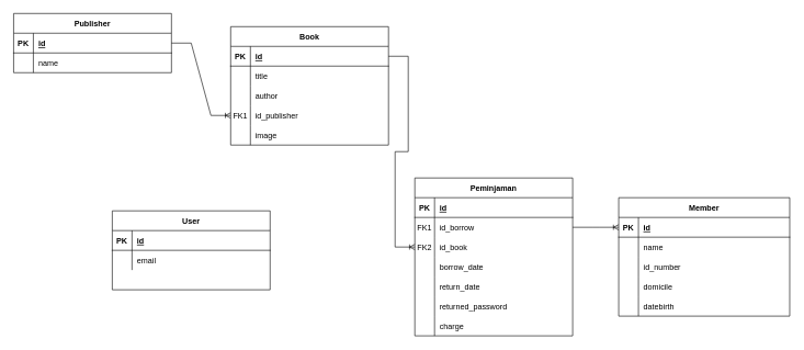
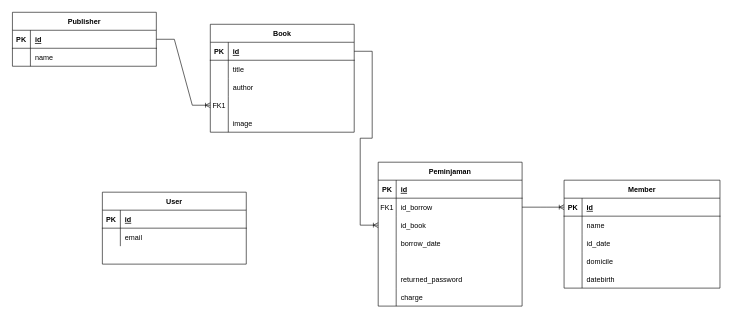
  <mxCell id="0" />
  <mxCell id="1" parent="0" />
  <mxCell id="2" value="Member" style="shape=table;startSize=30;container=1;collapsible=1;childLayout=tableLayout;fixedRows=1;rowLines=0;fontStyle=1;align=center;resizeLast=1;" parent="1" vertex="1"><mxGeometry x="940" y="300" width="260" height="180" as="geometry" /></mxCell>
  <mxCell id="3" value="" style="shape=partialRectangle;collapsible=0;dropTarget=0;pointerEvents=0;fillColor=none;points=[[0,0.5],[1,0.5]];portConstraint=eastwest;top=0;left=0;right=0;bottom=1;" parent="2" vertex="1"><mxGeometry y="30" width="260" height="30" as="geometry" /></mxCell>
  <mxCell id="4" value="PK" style="shape=partialRectangle;overflow=hidden;connectable=0;fillColor=none;top=0;left=0;bottom=0;right=0;fontStyle=1;" parent="3" vertex="1"><mxGeometry width="30" height="30" as="geometry"><mxRectangle width="30" height="30" as="alternateBounds" /></mxGeometry></mxCell>
  <mxCell id="5" value="id" style="shape=partialRectangle;overflow=hidden;connectable=0;fillColor=none;top=0;left=0;bottom=0;right=0;align=left;spacingLeft=6;fontStyle=5;" parent="3" vertex="1"><mxGeometry x="30" width="230" height="30" as="geometry"><mxRectangle width="230" height="30" as="alternateBounds" /></mxGeometry></mxCell>
  <mxCell id="6" value="" style="shape=partialRectangle;collapsible=0;dropTarget=0;pointerEvents=0;fillColor=none;points=[[0,0.5],[1,0.5]];portConstraint=eastwest;top=0;left=0;right=0;bottom=0;" parent="2" vertex="1"><mxGeometry y="60" width="260" height="30" as="geometry" /></mxCell>
  <mxCell id="7" value="" style="shape=partialRectangle;overflow=hidden;connectable=0;fillColor=none;top=0;left=0;bottom=0;right=0;" parent="6" vertex="1"><mxGeometry width="30" height="30" as="geometry"><mxRectangle width="30" height="30" as="alternateBounds" /></mxGeometry></mxCell>
  <mxCell id="8" value="name" style="shape=partialRectangle;overflow=hidden;connectable=0;fillColor=none;top=0;left=0;bottom=0;right=0;align=left;spacingLeft=6;" parent="6" vertex="1"><mxGeometry x="30" width="230" height="30" as="geometry"><mxRectangle width="230" height="30" as="alternateBounds" /></mxGeometry></mxCell>
  <mxCell id="9" style="shape=partialRectangle;collapsible=0;dropTarget=0;pointerEvents=0;fillColor=none;points=[[0,0.5],[1,0.5]];portConstraint=eastwest;top=0;left=0;right=0;bottom=0;" parent="2" vertex="1"><mxGeometry y="90" width="260" height="30" as="geometry" /></mxCell>
  <mxCell id="10" style="shape=partialRectangle;overflow=hidden;connectable=0;fillColor=none;top=0;left=0;bottom=0;right=0;" parent="9" vertex="1"><mxGeometry width="30" height="30" as="geometry"><mxRectangle width="30" height="30" as="alternateBounds" /></mxGeometry></mxCell>
- <mxCell id="11" value="id_number" style="shape=partialRectangle;overflow=hidden;connectable=0;fillColor=none;top=0;left=0;bottom=0;right=0;align=left;spacingLeft=6;strokeWidth=1;strokeColor=default;" parent="9" vertex="1"><mxGeometry x="30" width="230" height="30" as="geometry"><mxRectangle width="230" height="30" as="alternateBounds" /></mxGeometry></mxCell>
+ <mxCell id="11" value="id_date" style="shape=partialRectangle;overflow=hidden;connectable=0;fillColor=none;top=0;left=0;bottom=0;right=0;align=left;spacingLeft=6;strokeWidth=1;strokeColor=default;" parent="9" vertex="1"><mxGeometry x="30" width="230" height="30" as="geometry"><mxRectangle width="230" height="30" as="alternateBounds" /></mxGeometry></mxCell>
  <mxCell id="12" style="shape=partialRectangle;collapsible=0;dropTarget=0;pointerEvents=0;fillColor=none;points=[[0,0.5],[1,0.5]];portConstraint=eastwest;top=0;left=0;right=0;bottom=0;" parent="2" vertex="1"><mxGeometry y="120" width="260" height="30" as="geometry" /></mxCell>
  <mxCell id="13" value="" style="shape=partialRectangle;overflow=hidden;connectable=0;fillColor=none;top=0;left=0;bottom=0;right=0;" parent="12" vertex="1"><mxGeometry width="30" height="30" as="geometry"><mxRectangle width="30" height="30" as="alternateBounds" /></mxGeometry></mxCell>
  <mxCell id="14" value="domicile" style="shape=partialRectangle;overflow=hidden;connectable=0;fillColor=none;top=0;left=0;bottom=0;right=0;align=left;spacingLeft=6;" parent="12" vertex="1"><mxGeometry x="30" width="230" height="30" as="geometry"><mxRectangle width="230" height="30" as="alternateBounds" /></mxGeometry></mxCell>
  <mxCell id="15" style="shape=partialRectangle;collapsible=0;dropTarget=0;pointerEvents=0;fillColor=none;points=[[0,0.5],[1,0.5]];portConstraint=eastwest;top=0;left=0;right=0;bottom=0;" parent="2" vertex="1"><mxGeometry y="150" width="260" height="30" as="geometry" /></mxCell>
  <mxCell id="16" style="shape=partialRectangle;overflow=hidden;connectable=0;fillColor=none;top=0;left=0;bottom=0;right=0;" parent="15" vertex="1"><mxGeometry width="30" height="30" as="geometry"><mxRectangle width="30" height="30" as="alternateBounds" /></mxGeometry></mxCell>
  <mxCell id="17" value="datebirth" style="shape=partialRectangle;overflow=hidden;connectable=0;fillColor=none;top=0;left=0;bottom=0;right=0;align=left;spacingLeft=6;" parent="15" vertex="1"><mxGeometry x="30" width="230" height="30" as="geometry"><mxRectangle width="230" height="30" as="alternateBounds" /></mxGeometry></mxCell>
  <mxCell id="18" value="" style="shape=partialRectangle;overflow=hidden;connectable=0;fillColor=none;top=0;left=0;bottom=0;right=0;" parent="1" vertex="1"><mxGeometry x="80" y="50" width="30" height="30" as="geometry"><mxRectangle width="30" height="30" as="alternateBounds" /></mxGeometry></mxCell>
  <mxCell id="19" value="User" style="shape=table;startSize=30;container=1;collapsible=1;childLayout=tableLayout;fixedRows=1;rowLines=0;fontStyle=1;align=center;resizeLast=1;" parent="1" vertex="1"><mxGeometry x="170" y="320" width="240" height="120" as="geometry" /></mxCell>
  <mxCell id="20" value="" style="shape=partialRectangle;collapsible=0;dropTarget=0;pointerEvents=0;fillColor=none;points=[[0,0.5],[1,0.5]];portConstraint=eastwest;top=0;left=0;right=0;bottom=1;" parent="19" vertex="1"><mxGeometry y="30" width="240" height="30" as="geometry" /></mxCell>
  <mxCell id="21" value="PK" style="shape=partialRectangle;overflow=hidden;connectable=0;fillColor=none;top=0;left=0;bottom=0;right=0;fontStyle=1;" parent="20" vertex="1"><mxGeometry width="30" height="30" as="geometry"><mxRectangle width="30" height="30" as="alternateBounds" /></mxGeometry></mxCell>
  <mxCell id="22" value="id" style="shape=partialRectangle;overflow=hidden;connectable=0;fillColor=none;top=0;left=0;bottom=0;right=0;align=left;spacingLeft=6;fontStyle=5;" parent="20" vertex="1"><mxGeometry x="30" width="210" height="30" as="geometry"><mxRectangle width="210" height="30" as="alternateBounds" /></mxGeometry></mxCell>
  <mxCell id="23" value="" style="shape=partialRectangle;collapsible=0;dropTarget=0;pointerEvents=0;fillColor=none;points=[[0,0.5],[1,0.5]];portConstraint=eastwest;top=0;left=0;right=0;bottom=0;" parent="19" vertex="1"><mxGeometry y="60" width="240" height="30" as="geometry" /></mxCell>
  <mxCell id="24" value="" style="shape=partialRectangle;overflow=hidden;connectable=0;fillColor=none;top=0;left=0;bottom=0;right=0;" parent="23" vertex="1"><mxGeometry width="30" height="30" as="geometry"><mxRectangle width="30" height="30" as="alternateBounds" /></mxGeometry></mxCell>
  <mxCell id="25" value="email" style="shape=partialRectangle;overflow=hidden;connectable=0;fillColor=none;top=0;left=0;bottom=0;right=0;align=left;spacingLeft=6;" parent="23" vertex="1"><mxGeometry x="30" width="210" height="30" as="geometry"><mxRectangle width="210" height="30" as="alternateBounds" /></mxGeometry></mxCell>
  <mxCell id="26" style="shape=partialRectangle;collapsible=0;dropTarget=0;pointerEvents=0;fillColor=none;points=[[0,0.5],[1,0.5]];portConstraint=eastwest;top=0;left=0;right=0;bottom=0;" parent="19" vertex="1"><mxGeometry y="90" width="240" height="30" as="geometry" /></mxCell>
  <mxCell id="27" value="" style="shape=partialRectangle;overflow=hidden;connectable=0;fillColor=none;top=0;left=0;bottom=0;right=0;" parent="26" vertex="1"><mxGeometry width="30" height="30" as="geometry"><mxRectangle width="30" height="30" as="alternateBounds" /></mxGeometry></mxCell>
  <mxCell id="28" value="Publisher" style="shape=table;startSize=30;container=1;collapsible=1;childLayout=tableLayout;fixedRows=1;rowLines=0;fontStyle=1;align=center;resizeLast=1;" parent="1" vertex="1"><mxGeometry x="20" y="20" width="240" height="90" as="geometry" /></mxCell>
  <mxCell id="29" value="" style="shape=partialRectangle;collapsible=0;dropTarget=0;pointerEvents=0;fillColor=none;points=[[0,0.5],[1,0.5]];portConstraint=eastwest;top=0;left=0;right=0;bottom=1;" parent="28" vertex="1"><mxGeometry y="30" width="240" height="30" as="geometry" /></mxCell>
  <mxCell id="30" value="PK" style="shape=partialRectangle;overflow=hidden;connectable=0;fillColor=none;top=0;left=0;bottom=0;right=0;fontStyle=1;" parent="29" vertex="1"><mxGeometry width="30" height="30" as="geometry"><mxRectangle width="30" height="30" as="alternateBounds" /></mxGeometry></mxCell>
  <mxCell id="31" value="id" style="shape=partialRectangle;overflow=hidden;connectable=0;fillColor=none;top=0;left=0;bottom=0;right=0;align=left;spacingLeft=6;fontStyle=5;" parent="29" vertex="1"><mxGeometry x="30" width="210" height="30" as="geometry"><mxRectangle width="210" height="30" as="alternateBounds" /></mxGeometry></mxCell>
  <mxCell id="32" value="" style="shape=partialRectangle;collapsible=0;dropTarget=0;pointerEvents=0;fillColor=none;points=[[0,0.5],[1,0.5]];portConstraint=eastwest;top=0;left=0;right=0;bottom=0;" parent="28" vertex="1"><mxGeometry y="60" width="240" height="30" as="geometry" /></mxCell>
  <mxCell id="33" value="" style="shape=partialRectangle;overflow=hidden;connectable=0;fillColor=none;top=0;left=0;bottom=0;right=0;" parent="32" vertex="1"><mxGeometry width="30" height="30" as="geometry"><mxRectangle width="30" height="30" as="alternateBounds" /></mxGeometry></mxCell>
  <mxCell id="34" value="name" style="shape=partialRectangle;overflow=hidden;connectable=0;fillColor=none;top=0;left=0;bottom=0;right=0;align=left;spacingLeft=6;" parent="32" vertex="1"><mxGeometry x="30" width="210" height="30" as="geometry"><mxRectangle width="210" height="30" as="alternateBounds" /></mxGeometry></mxCell>
  <mxCell id="35" value="Book" style="shape=table;startSize=30;container=1;collapsible=1;childLayout=tableLayout;fixedRows=1;rowLines=0;fontStyle=1;align=center;resizeLast=1;" parent="1" vertex="1"><mxGeometry x="350" y="40" width="240" height="180" as="geometry" /></mxCell>
  <mxCell id="36" value="" style="shape=partialRectangle;collapsible=0;dropTarget=0;pointerEvents=0;fillColor=none;points=[[0,0.5],[1,0.5]];portConstraint=eastwest;top=0;left=0;right=0;bottom=1;" parent="35" vertex="1"><mxGeometry y="30" width="240" height="30" as="geometry" /></mxCell>
  <mxCell id="37" value="PK" style="shape=partialRectangle;overflow=hidden;connectable=0;fillColor=none;top=0;left=0;bottom=0;right=0;fontStyle=1;" parent="36" vertex="1"><mxGeometry width="30" height="30" as="geometry"><mxRectangle width="30" height="30" as="alternateBounds" /></mxGeometry></mxCell>
  <mxCell id="38" value="id" style="shape=partialRectangle;overflow=hidden;connectable=0;fillColor=none;top=0;left=0;bottom=0;right=0;align=left;spacingLeft=6;fontStyle=5;" parent="36" vertex="1"><mxGeometry x="30" width="210" height="30" as="geometry"><mxRectangle width="210" height="30" as="alternateBounds" /></mxGeometry></mxCell>
  <mxCell id="39" value="" style="shape=partialRectangle;collapsible=0;dropTarget=0;pointerEvents=0;fillColor=none;points=[[0,0.5],[1,0.5]];portConstraint=eastwest;top=0;left=0;right=0;bottom=0;" parent="35" vertex="1"><mxGeometry y="60" width="240" height="30" as="geometry" /></mxCell>
  <mxCell id="40" value="" style="shape=partialRectangle;overflow=hidden;connectable=0;fillColor=none;top=0;left=0;bottom=0;right=0;" parent="39" vertex="1"><mxGeometry width="30" height="30" as="geometry"><mxRectangle width="30" height="30" as="alternateBounds" /></mxGeometry></mxCell>
  <mxCell id="41" value="title" style="shape=partialRectangle;overflow=hidden;connectable=0;fillColor=none;top=0;left=0;bottom=0;right=0;align=left;spacingLeft=6;" parent="39" vertex="1"><mxGeometry x="30" width="210" height="30" as="geometry"><mxRectangle width="210" height="30" as="alternateBounds" /></mxGeometry></mxCell>
  <mxCell id="42" style="shape=partialRectangle;collapsible=0;dropTarget=0;pointerEvents=0;fillColor=none;points=[[0,0.5],[1,0.5]];portConstraint=eastwest;top=0;left=0;right=0;bottom=0;" parent="35" vertex="1"><mxGeometry y="90" width="240" height="30" as="geometry" /></mxCell>
  <mxCell id="43" value="" style="shape=partialRectangle;overflow=hidden;connectable=0;fillColor=none;top=0;left=0;bottom=0;right=0;" parent="42" vertex="1"><mxGeometry width="30" height="30" as="geometry"><mxRectangle width="30" height="30" as="alternateBounds" /></mxGeometry></mxCell>
  <mxCell id="44" value="author" style="shape=partialRectangle;overflow=hidden;connectable=0;fillColor=none;top=0;left=0;bottom=0;right=0;align=left;spacingLeft=6;" parent="42" vertex="1"><mxGeometry x="30" width="210" height="30" as="geometry"><mxRectangle width="210" height="30" as="alternateBounds" /></mxGeometry></mxCell>
  <mxCell id="45" style="shape=partialRectangle;collapsible=0;dropTarget=0;pointerEvents=0;fillColor=none;points=[[0,0.5],[1,0.5]];portConstraint=eastwest;top=0;left=0;right=0;bottom=0;" parent="35" vertex="1"><mxGeometry y="120" width="240" height="30" as="geometry" /></mxCell>
  <mxCell id="46" value="FK1" style="shape=partialRectangle;overflow=hidden;connectable=0;fillColor=none;top=0;left=0;bottom=0;right=0;" parent="45" vertex="1"><mxGeometry width="30" height="30" as="geometry"><mxRectangle width="30" height="30" as="alternateBounds" /></mxGeometry></mxCell>
- <mxCell id="47" value="id_publisher" style="shape=partialRectangle;overflow=hidden;connectable=0;fillColor=none;top=0;left=0;bottom=0;right=0;align=left;spacingLeft=6;" parent="45" vertex="1"><mxGeometry x="30" width="210" height="30" as="geometry"><mxRectangle width="210" height="30" as="alternateBounds" /></mxGeometry></mxCell>
  <mxCell id="48" style="shape=partialRectangle;collapsible=0;dropTarget=0;pointerEvents=0;fillColor=none;points=[[0,0.5],[1,0.5]];portConstraint=eastwest;top=0;left=0;right=0;bottom=0;" parent="35" vertex="1"><mxGeometry y="150" width="240" height="30" as="geometry" /></mxCell>
  <mxCell id="49" style="shape=partialRectangle;overflow=hidden;connectable=0;fillColor=none;top=0;left=0;bottom=0;right=0;" parent="48" vertex="1"><mxGeometry width="30" height="30" as="geometry"><mxRectangle width="30" height="30" as="alternateBounds" /></mxGeometry></mxCell>
  <mxCell id="50" value="image" style="shape=partialRectangle;overflow=hidden;connectable=0;fillColor=none;top=0;left=0;bottom=0;right=0;align=left;spacingLeft=6;" parent="48" vertex="1"><mxGeometry x="30" width="210" height="30" as="geometry"><mxRectangle width="210" height="30" as="alternateBounds" /></mxGeometry></mxCell>
  <mxCell id="51" value="Peminjaman" style="shape=table;startSize=30;container=1;collapsible=1;childLayout=tableLayout;fixedRows=1;rowLines=0;fontStyle=1;align=center;resizeLast=1;" parent="1" vertex="1"><mxGeometry x="630" y="270" width="240" height="240" as="geometry" /></mxCell>
  <mxCell id="52" value="" style="shape=partialRectangle;collapsible=0;dropTarget=0;pointerEvents=0;fillColor=none;points=[[0,0.5],[1,0.5]];portConstraint=eastwest;top=0;left=0;right=0;bottom=1;" parent="51" vertex="1"><mxGeometry y="30" width="240" height="30" as="geometry" /></mxCell>
  <mxCell id="53" value="PK" style="shape=partialRectangle;overflow=hidden;connectable=0;fillColor=none;top=0;left=0;bottom=0;right=0;fontStyle=1;" parent="52" vertex="1"><mxGeometry width="30" height="30" as="geometry"><mxRectangle width="30" height="30" as="alternateBounds" /></mxGeometry></mxCell>
  <mxCell id="54" value="id" style="shape=partialRectangle;overflow=hidden;connectable=0;fillColor=none;top=0;left=0;bottom=0;right=0;align=left;spacingLeft=6;fontStyle=5;" parent="52" vertex="1"><mxGeometry x="30" width="210" height="30" as="geometry"><mxRectangle width="210" height="30" as="alternateBounds" /></mxGeometry></mxCell>
  <mxCell id="55" value="" style="shape=partialRectangle;collapsible=0;dropTarget=0;pointerEvents=0;fillColor=none;points=[[0,0.5],[1,0.5]];portConstraint=eastwest;top=0;left=0;right=0;bottom=0;" parent="51" vertex="1"><mxGeometry y="60" width="240" height="30" as="geometry" /></mxCell>
  <mxCell id="56" value="FK1" style="shape=partialRectangle;overflow=hidden;connectable=0;fillColor=none;top=0;left=0;bottom=0;right=0;" parent="55" vertex="1"><mxGeometry width="30" height="30" as="geometry"><mxRectangle width="30" height="30" as="alternateBounds" /></mxGeometry></mxCell>
  <mxCell id="57" value="id_borrow" style="shape=partialRectangle;overflow=hidden;connectable=0;fillColor=none;top=0;left=0;bottom=0;right=0;align=left;spacingLeft=6;" parent="55" vertex="1"><mxGeometry x="30" width="210" height="30" as="geometry"><mxRectangle width="210" height="30" as="alternateBounds" /></mxGeometry></mxCell>
  <mxCell id="58" style="shape=partialRectangle;collapsible=0;dropTarget=0;pointerEvents=0;fillColor=none;points=[[0,0.5],[1,0.5]];portConstraint=eastwest;top=0;left=0;right=0;bottom=0;" parent="51" vertex="1"><mxGeometry y="90" width="240" height="30" as="geometry" /></mxCell>
- <mxCell id="59" value="FK2" style="shape=partialRectangle;overflow=hidden;connectable=0;fillColor=none;top=0;left=0;bottom=0;right=0;" parent="58" vertex="1"><mxGeometry width="30" height="30" as="geometry"><mxRectangle width="30" height="30" as="alternateBounds" /></mxGeometry></mxCell>
  <mxCell id="60" value="id_book" style="shape=partialRectangle;overflow=hidden;connectable=0;fillColor=none;top=0;left=0;bottom=0;right=0;align=left;spacingLeft=6;" parent="58" vertex="1"><mxGeometry x="30" width="210" height="30" as="geometry"><mxRectangle width="210" height="30" as="alternateBounds" /></mxGeometry></mxCell>
  <mxCell id="61" style="shape=partialRectangle;collapsible=0;dropTarget=0;pointerEvents=0;fillColor=none;points=[[0,0.5],[1,0.5]];portConstraint=eastwest;top=0;left=0;right=0;bottom=0;" parent="51" vertex="1"><mxGeometry y="120" width="240" height="30" as="geometry" /></mxCell>
  <mxCell id="62" value="" style="shape=partialRectangle;overflow=hidden;connectable=0;fillColor=none;top=0;left=0;bottom=0;right=0;" parent="61" vertex="1"><mxGeometry width="30" height="30" as="geometry"><mxRectangle width="30" height="30" as="alternateBounds" /></mxGeometry></mxCell>
  <mxCell id="63" value="borrow_date" style="shape=partialRectangle;overflow=hidden;connectable=0;fillColor=none;top=0;left=0;bottom=0;right=0;align=left;spacingLeft=6;" parent="61" vertex="1"><mxGeometry x="30" width="210" height="30" as="geometry"><mxRectangle width="210" height="30" as="alternateBounds" /></mxGeometry></mxCell>
  <mxCell id="64" style="shape=partialRectangle;collapsible=0;dropTarget=0;pointerEvents=0;fillColor=none;points=[[0,0.5],[1,0.5]];portConstraint=eastwest;top=0;left=0;right=0;bottom=0;" parent="51" vertex="1"><mxGeometry y="150" width="240" height="30" as="geometry" /></mxCell>
  <mxCell id="65" style="shape=partialRectangle;overflow=hidden;connectable=0;fillColor=none;top=0;left=0;bottom=0;right=0;" parent="64" vertex="1"><mxGeometry width="30" height="30" as="geometry"><mxRectangle width="30" height="30" as="alternateBounds" /></mxGeometry></mxCell>
- <mxCell id="66" value="return_date" style="shape=partialRectangle;overflow=hidden;connectable=0;fillColor=none;top=0;left=0;bottom=0;right=0;align=left;spacingLeft=6;" parent="64" vertex="1"><mxGeometry x="30" width="210" height="30" as="geometry"><mxRectangle width="210" height="30" as="alternateBounds" /></mxGeometry></mxCell>
  <mxCell id="67" style="shape=partialRectangle;collapsible=0;dropTarget=0;pointerEvents=0;fillColor=none;points=[[0,0.5],[1,0.5]];portConstraint=eastwest;top=0;left=0;right=0;bottom=0;" parent="51" vertex="1"><mxGeometry y="180" width="240" height="30" as="geometry" /></mxCell>
  <mxCell id="68" style="shape=partialRectangle;overflow=hidden;connectable=0;fillColor=none;top=0;left=0;bottom=0;right=0;" parent="67" vertex="1"><mxGeometry width="30" height="30" as="geometry"><mxRectangle width="30" height="30" as="alternateBounds" /></mxGeometry></mxCell>
  <mxCell id="69" value="returned_password" style="shape=partialRectangle;overflow=hidden;connectable=0;fillColor=none;top=0;left=0;bottom=0;right=0;align=left;spacingLeft=6;" parent="67" vertex="1"><mxGeometry x="30" width="210" height="30" as="geometry"><mxRectangle width="210" height="30" as="alternateBounds" /></mxGeometry></mxCell>
  <mxCell id="70" style="shape=partialRectangle;collapsible=0;dropTarget=0;pointerEvents=0;fillColor=none;points=[[0,0.5],[1,0.5]];portConstraint=eastwest;top=0;left=0;right=0;bottom=0;" parent="51" vertex="1"><mxGeometry y="210" width="240" height="30" as="geometry" /></mxCell>
  <mxCell id="71" style="shape=partialRectangle;overflow=hidden;connectable=0;fillColor=none;top=0;left=0;bottom=0;right=0;" parent="70" vertex="1"><mxGeometry width="30" height="30" as="geometry"><mxRectangle width="30" height="30" as="alternateBounds" /></mxGeometry></mxCell>
  <mxCell id="72" value="charge" style="shape=partialRectangle;overflow=hidden;connectable=0;fillColor=none;top=0;left=0;bottom=0;right=0;align=left;spacingLeft=6;" parent="70" vertex="1"><mxGeometry x="30" width="210" height="30" as="geometry"><mxRectangle width="210" height="30" as="alternateBounds" /></mxGeometry></mxCell>
  <mxCell id="73" value="" style="edgeStyle=entityRelationEdgeStyle;fontSize=12;html=1;endArrow=ERoneToMany;rounded=0;entryX=0;entryY=0.5;entryDx=0;entryDy=0;exitX=1;exitY=0.5;exitDx=0;exitDy=0;" parent="1" source="29" target="45" edge="1"><mxGeometry width="100" height="100" relative="1" as="geometry"><mxPoint x="180" y="280" as="sourcePoint" /><mxPoint x="280" y="180" as="targetPoint" /></mxGeometry></mxCell>
  <mxCell id="74" value="" style="edgeStyle=entityRelationEdgeStyle;fontSize=12;html=1;endArrow=ERoneToMany;rounded=0;entryX=0;entryY=0.5;entryDx=0;entryDy=0;exitX=1;exitY=0.5;exitDx=0;exitDy=0;" parent="1" source="55" target="3" edge="1"><mxGeometry width="100" height="100" relative="1" as="geometry"><mxPoint y="490" as="sourcePoint" x="810" /><mxPoint x="910" y="390" as="targetPoint" /></mxGeometry></mxCell>
  <mxCell id="75" value="" style="edgeStyle=entityRelationEdgeStyle;fontSize=12;html=1;endArrow=ERoneToMany;rounded=0;entryX=0;entryY=0.5;entryDx=0;entryDy=0;exitX=1;exitY=0.5;exitDx=0;exitDy=0;" parent="1" source="36" target="58" edge="1"><mxGeometry width="100" height="100" relative="1" as="geometry"><mxPoint x="760" y="230" as="sourcePoint" /><mxPoint x="860" y="130" as="targetPoint" /></mxGeometry></mxCell>
